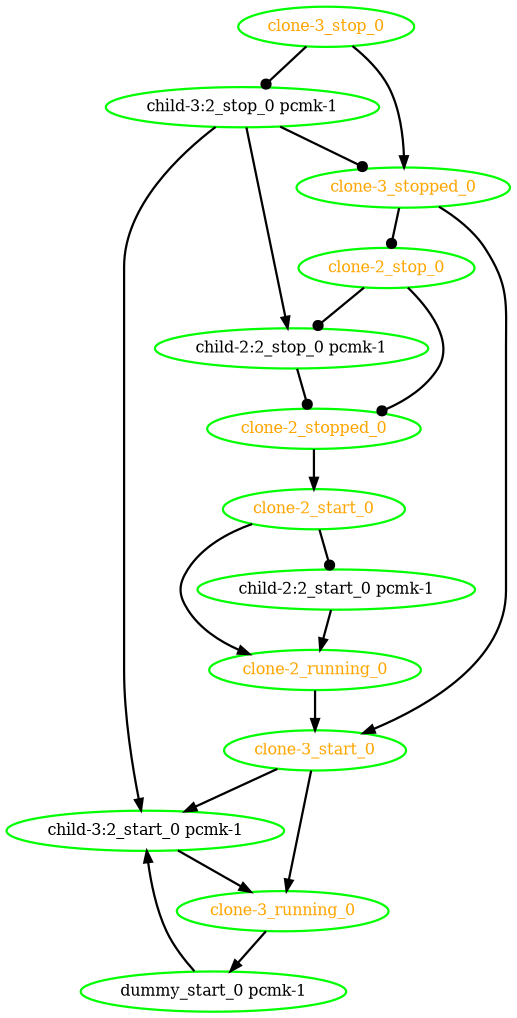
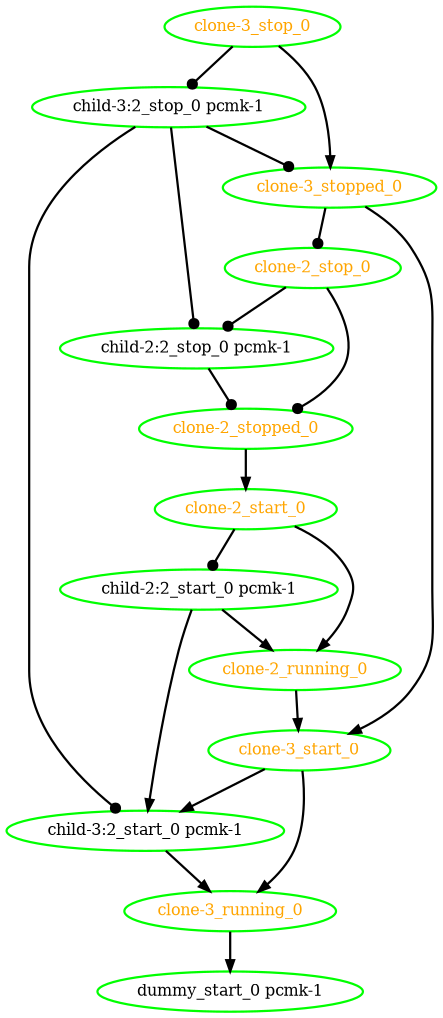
  digraph {
    node [color=green fontcolor=orange style=bold]
    edge [arrowhead=normal style=bold]
    "child-2:2_start_0 pcmk-1" [fontcolor=black]
    "child-3:2_start_0 pcmk-1" [fontcolor=black]
    "clone-2_running_0"
    "clone-3_running_0"
    "clone-3_start_0"
    "dummy_start_0 pcmk-1" [fontcolor=black]
    "child-2:2_stop_0 pcmk-1" [fontcolor=black]
    "clone-2_stopped_0"
    "clone-2_start_0"
    "child-3:2_stop_0 pcmk-1" [fontcolor=black]
    "clone-3_stopped_0"
    "clone-2_stop_0"
    "clone-3_stop_0"
-   "dummy_start_0 pcmk-1" -> "child-3:2_start_0 pcmk-1"
+   "child-2:2_start_0 pcmk-1" -> "child-3:2_start_0 pcmk-1"
    "child-2:2_start_0 pcmk-1" -> "clone-2_running_0"
    "child-3:2_start_0 pcmk-1" -> "clone-3_running_0"
    "clone-2_running_0" -> "clone-3_start_0"
    "clone-3_running_0" -> "dummy_start_0 pcmk-1"
    "clone-3_start_0" -> "child-3:2_start_0 pcmk-1"
    "clone-3_start_0" -> "clone-3_running_0"
    "child-2:2_stop_0 pcmk-1" -> "clone-2_stopped_0" [arrowhead=dot]
    "clone-2_stopped_0" -> "clone-2_start_0"
    "clone-2_start_0" -> "child-2:2_start_0 pcmk-1" [arrowhead=dot]
    "clone-2_start_0" -> "clone-2_running_0"
-   "child-3:2_stop_0 pcmk-1" -> "child-3:2_start_0 pcmk-1"
-   "child-3:2_stop_0 pcmk-1" -> "child-2:2_stop_0 pcmk-1"
+   "child-3:2_stop_0 pcmk-1" -> "child-3:2_start_0 pcmk-1" [arrowhead=dot]
+   "child-3:2_stop_0 pcmk-1" -> "child-2:2_stop_0 pcmk-1" [arrowhead=dot]
    "child-3:2_stop_0 pcmk-1" -> "clone-3_stopped_0" [arrowhead=dot]
    "clone-3_stopped_0" -> "clone-3_start_0"
    "clone-3_stopped_0" -> "clone-2_stop_0" [arrowhead=dot]
    "clone-2_stop_0" -> "child-2:2_stop_0 pcmk-1" [arrowhead=dot]
    "clone-2_stop_0" -> "clone-2_stopped_0" [arrowhead=dot]
    "clone-3_stop_0" -> "child-3:2_stop_0 pcmk-1" [arrowhead=dot]
    "clone-3_stop_0" -> "clone-3_stopped_0"
  }
